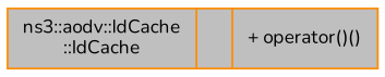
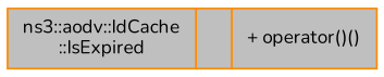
  digraph {
    rankdir=LR
    fontname=Nunito
-   n1 [color=darkorange fillcolor=grey75 fontcolor=black fontname=Nunito fontsize=10 height=0.2 label="{ns3::aodv::IdCache\l::IdCache\n||+ operator()()\l}" shape=record style=filled width=0.4]
+   n1 [color=darkorange fillcolor=grey75 fontcolor=black fontname=Nunito fontsize=10 height=0.2 label="{ns3::aodv::IdCache\l::IsExpired\n||+ operator()()\l}" shape=record style=filled width=0.4]
  }
